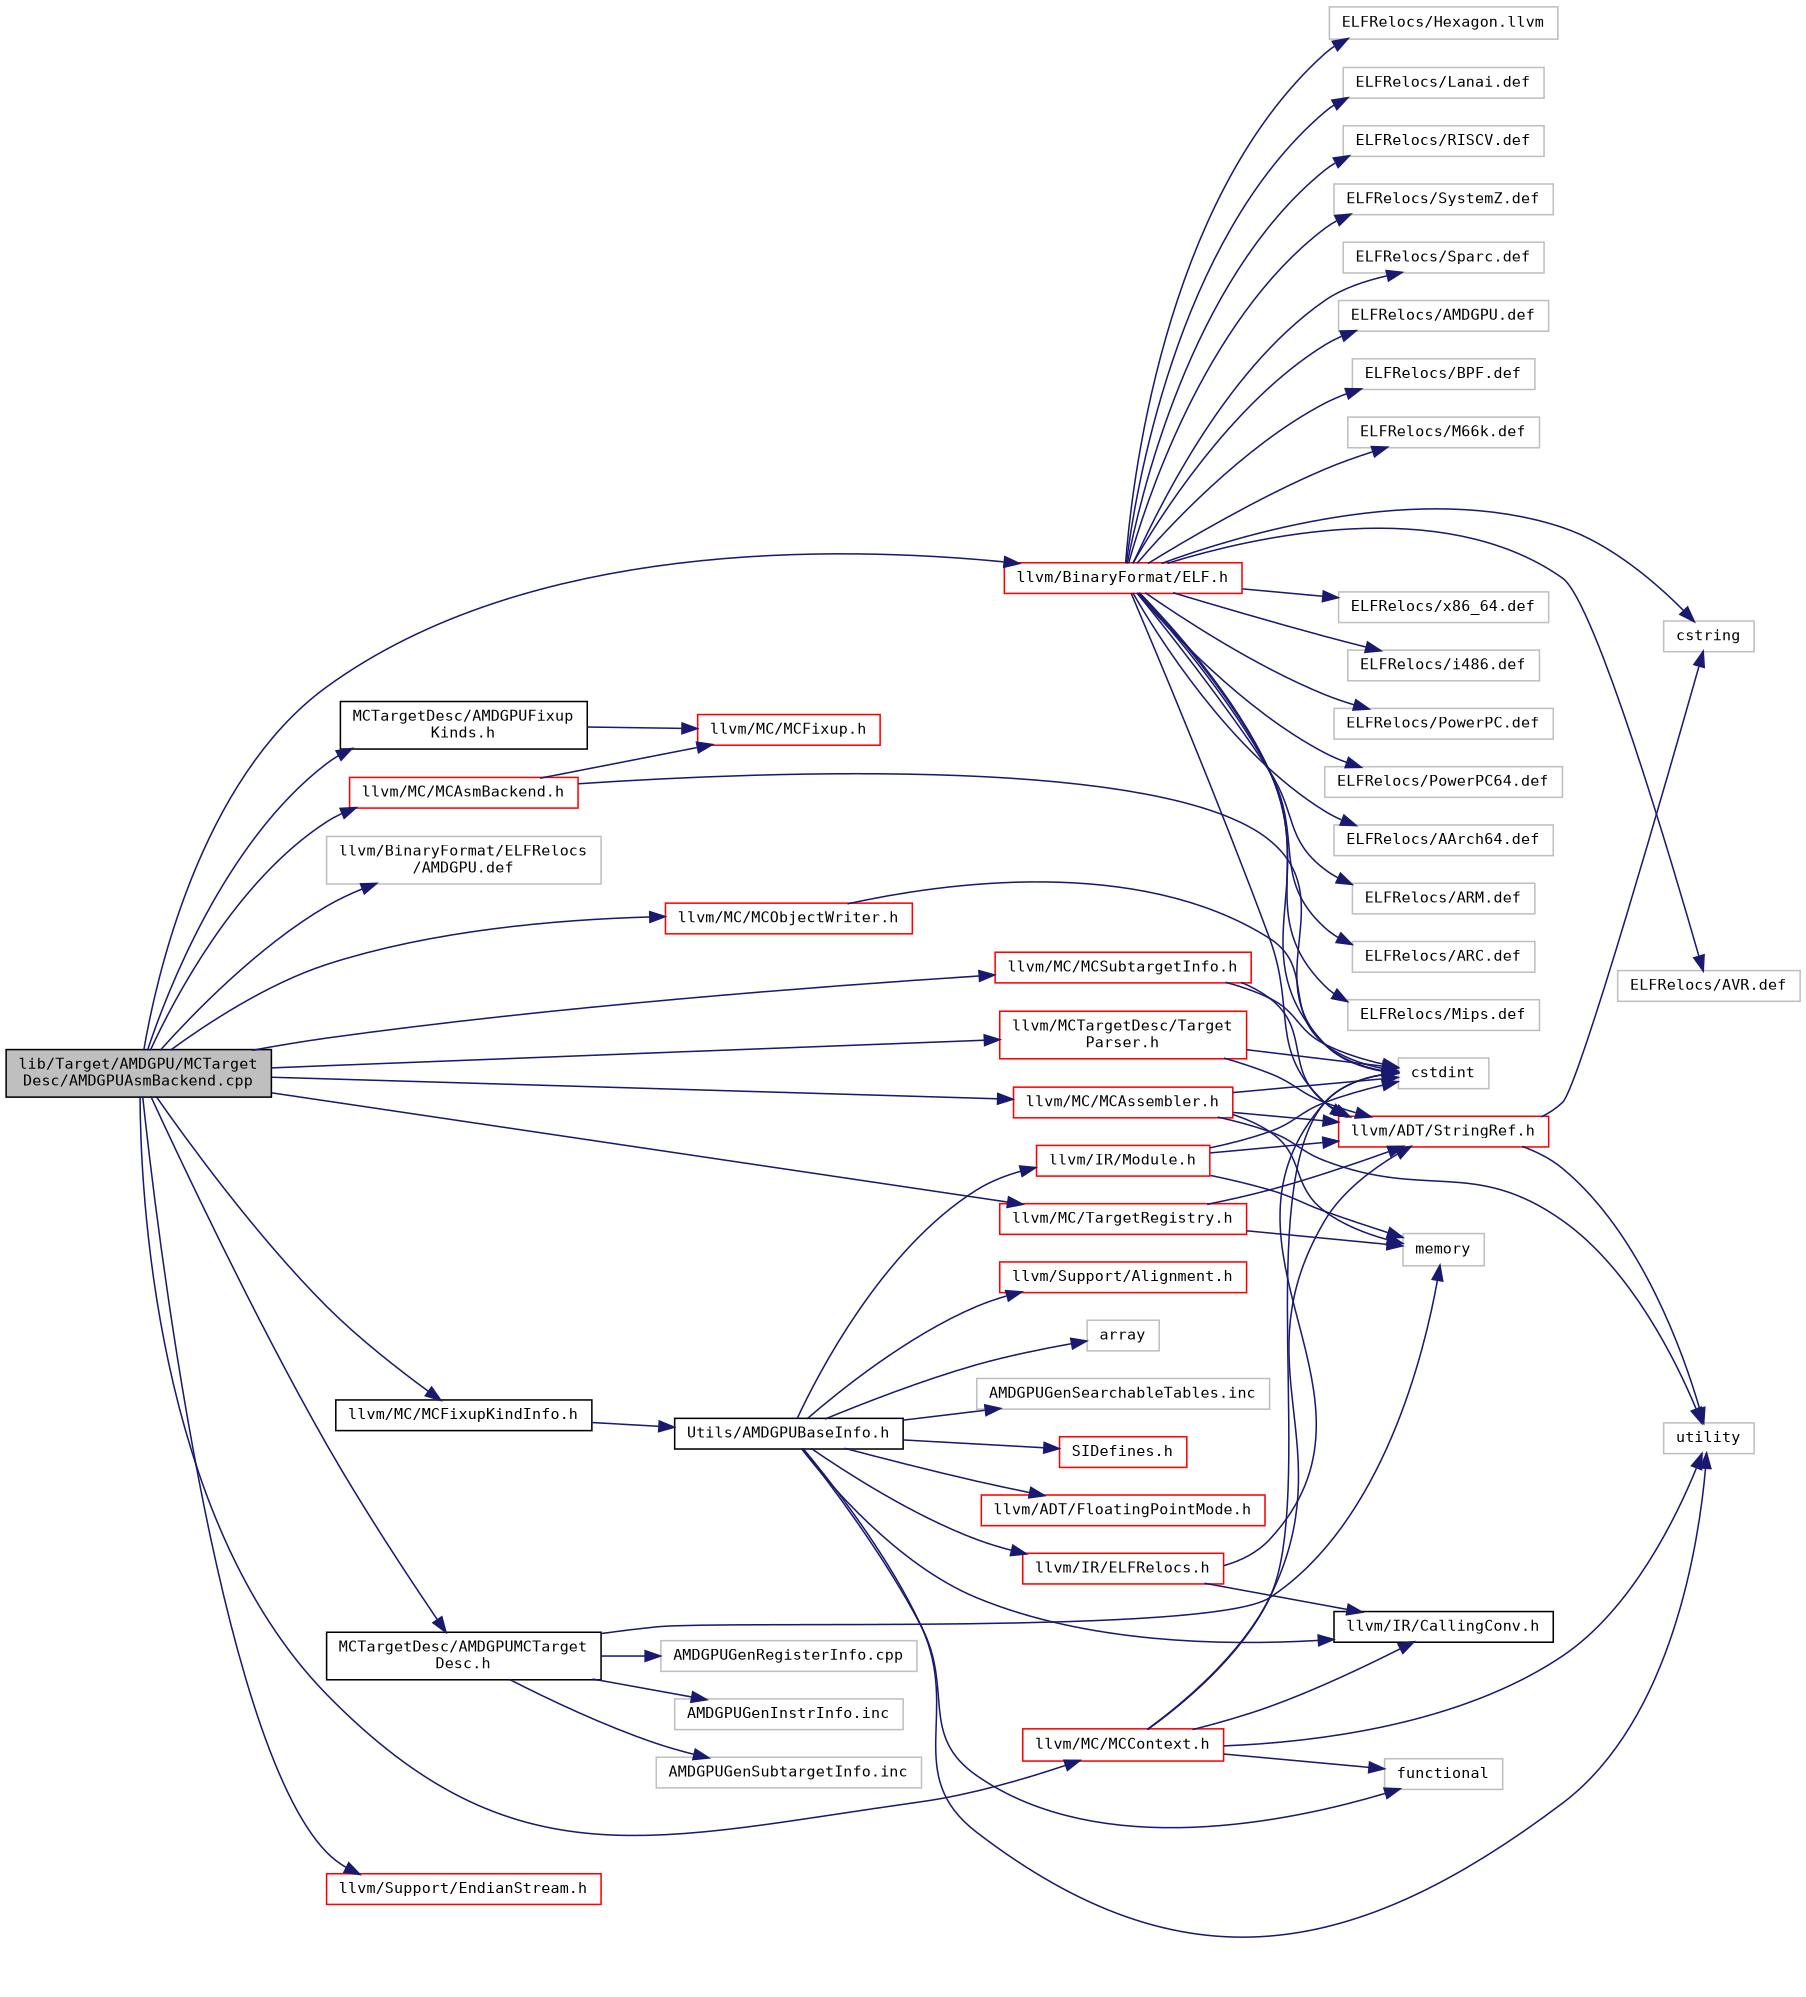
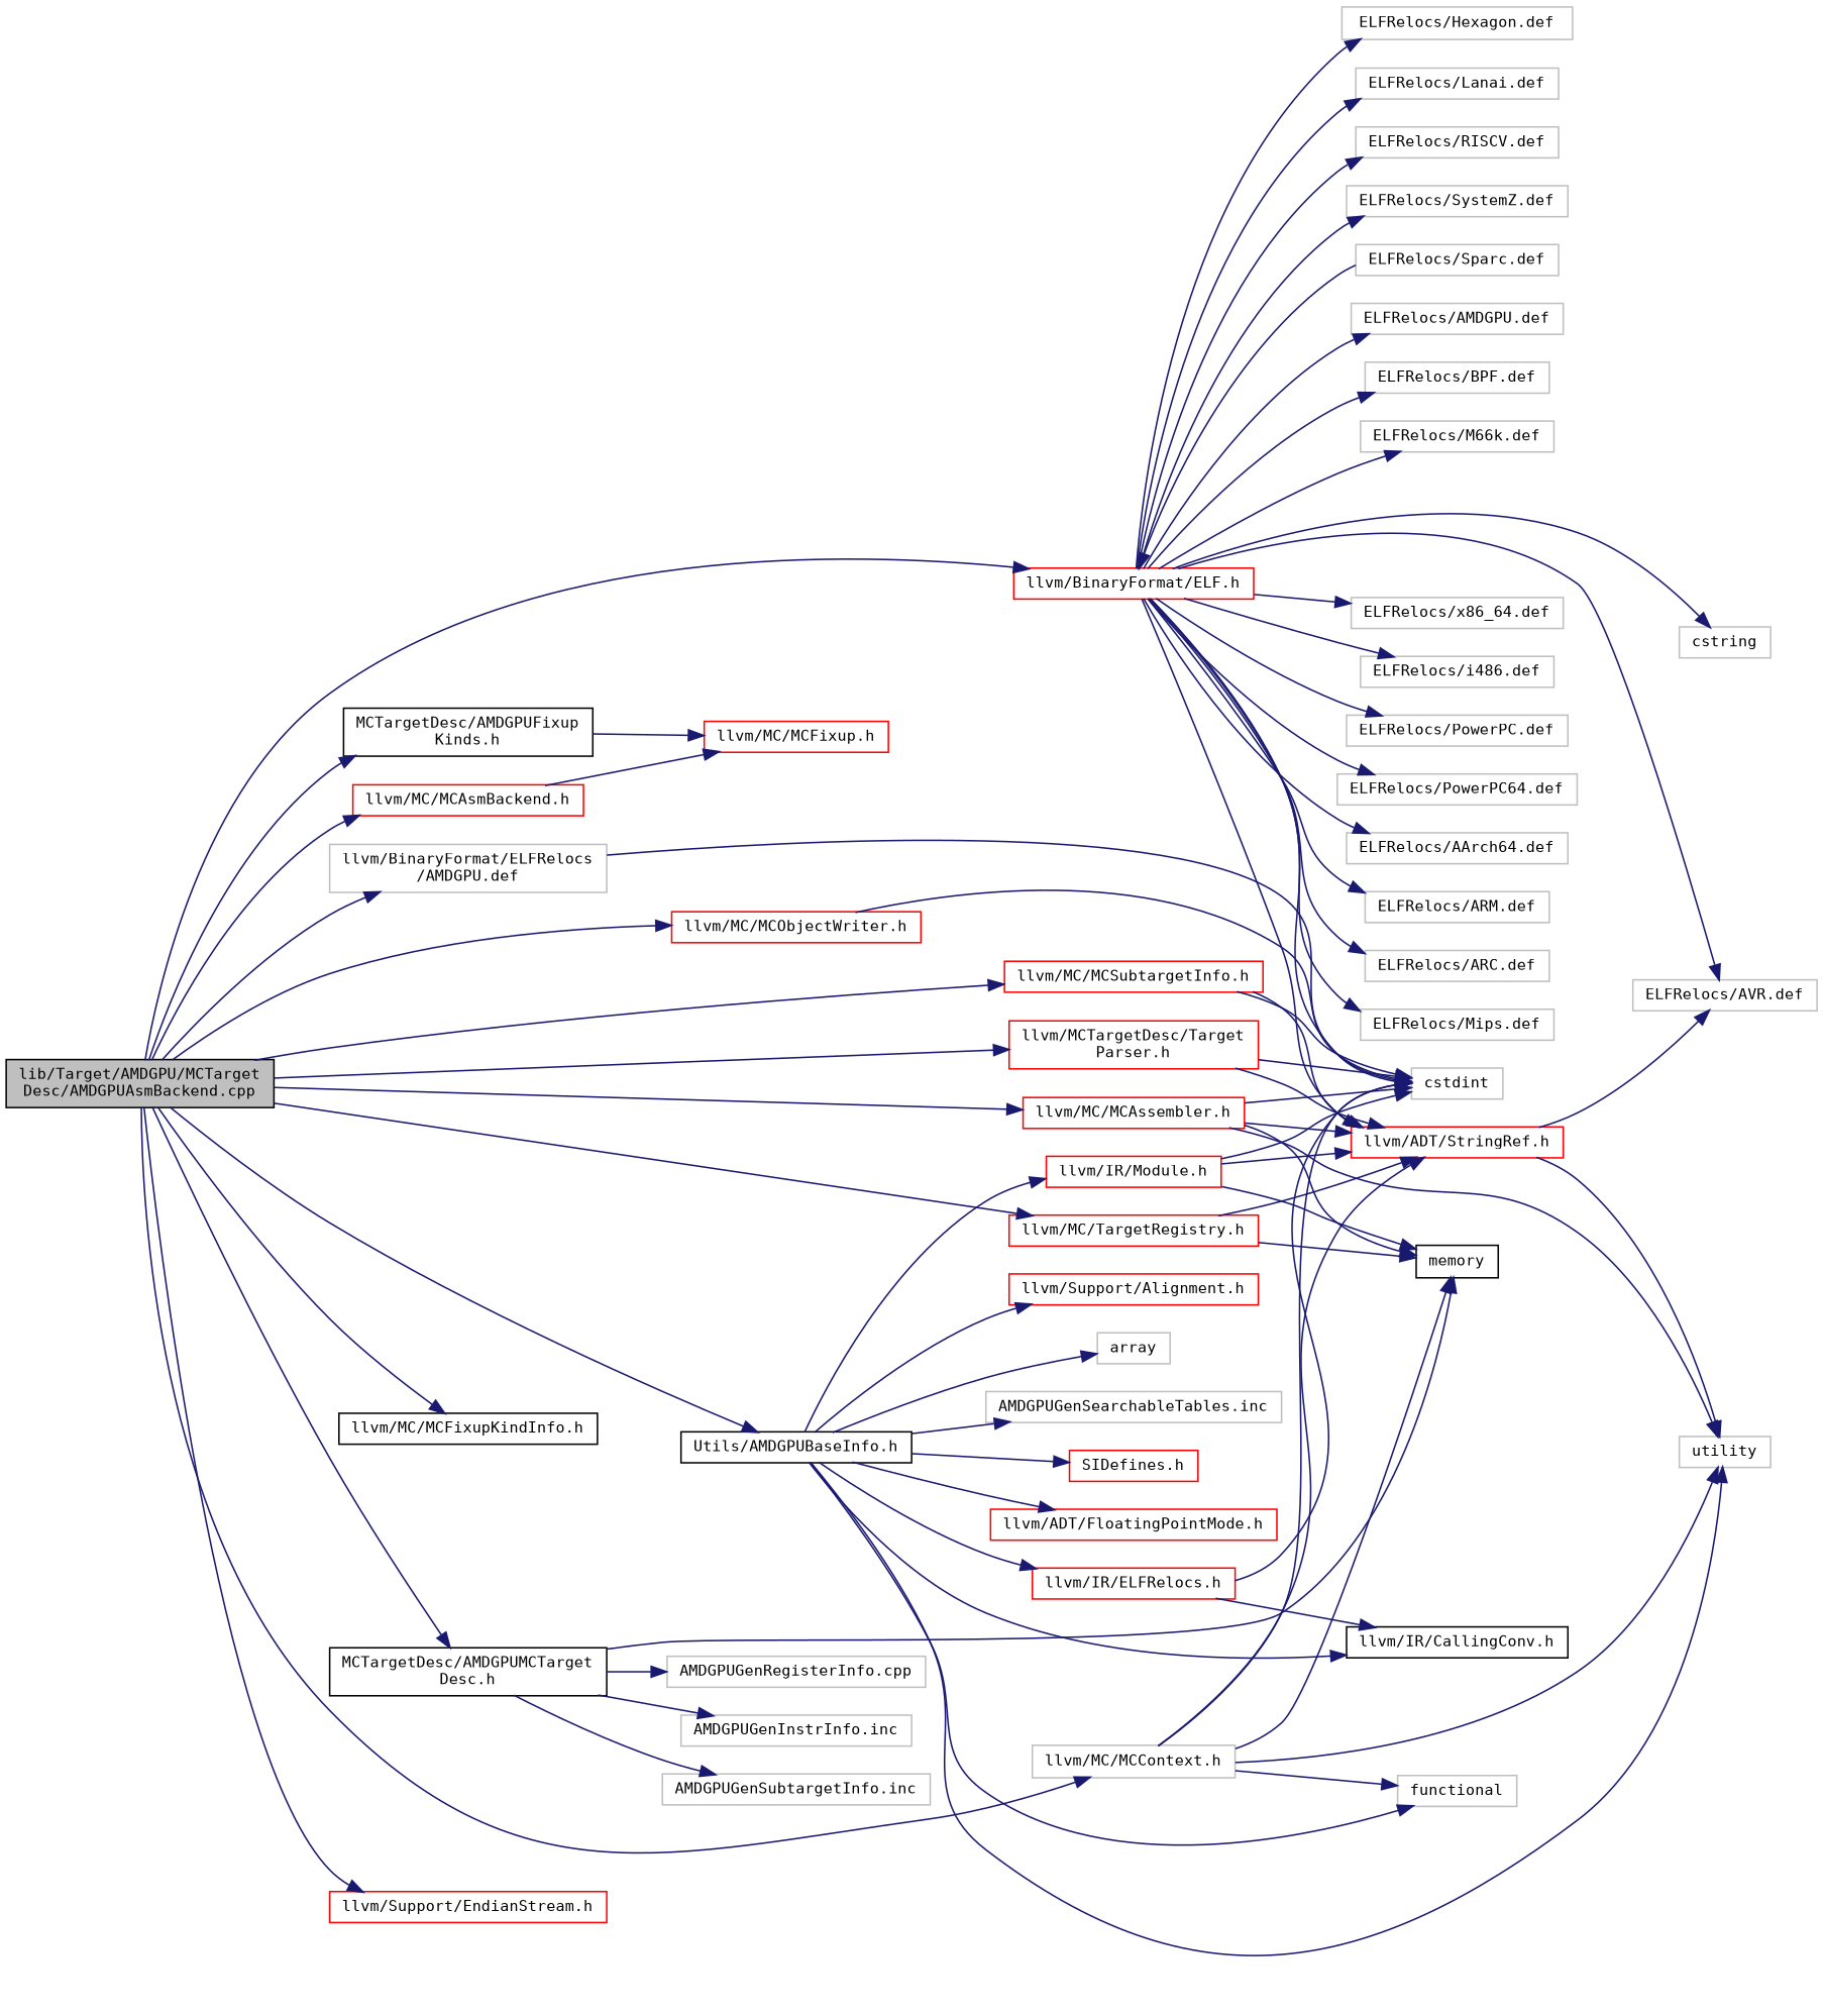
  digraph {
    fontname="DejaVu Sans Mono"
    rankdir=LR
    node [color=grey75 fontname="DejaVu Sans Mono" fontsize=10 shape=record]
    edge [color=midnightblue fontname="DejaVu Sans Mono" fontsize=10 labelfontname=Helvetica labelfontsize=10 style=solid]
    n1 [color=black fillcolor=grey75 fontcolor=black height=0.2 label="lib/Target/AMDGPU/MCTarget\lDesc/AMDGPUAsmBackend.cpp" style=filled width=0.4]
    n2 [color=black height=0.2 label="MCTargetDesc/AMDGPUFixup\lKinds.h" width=0.4]
    n3 [color=black height=0.2 label="MCTargetDesc/AMDGPUMCTarget\lDesc.h" width=0.4]
    n4 [color=black height=0.2 label="Utils/AMDGPUBaseInfo.h" width=0.4]
    n5 [color=red height=0.2 label="llvm/BinaryFormat/ELF.h" width=0.4]
    n6 [color=red height=0.2 label="llvm/MC/MCAsmBackend.h" width=0.4]
    n7 [color=red height=0.2 label="llvm/MC/MCAssembler.h" width=0.4]
-   n8 [color=red height=0.2 label="llvm/MC/MCContext.h" width=0.4]
+   n8 [height=0.2 label="llvm/MC/MCContext.h" width=0.4]
    n9 [color=black height=0.2 label="llvm/MC/MCFixupKindInfo.h" width=0.4]
    n10 [color=red height=0.2 label="llvm/MC/MCObjectWriter.h" width=0.4]
    n11 [color=red height=0.2 label="llvm/MC/MCSubtargetInfo.h" width=0.4]
    n12 [color=red height=0.2 label="llvm/MC/TargetRegistry.h" width=0.4]
    n13 [color=red height=0.2 label="llvm/Support/EndianStream.h" width=0.4]
    n14 [color=red height=0.2 label="llvm/MCTargetDesc/Target\lParser.h" width=0.4]
    n15 [height=0.2 label="llvm/BinaryFormat/ELFRelocs\l/AMDGPU.def" width=0.4]
    n16 [color=red height=0.2 label="llvm/MC/MCFixup.h" width=0.4]
-   n17 [height=0.2 label=memory width=0.4]
+   n17 [color=black height=0.2 label=memory width=0.4]
    n18 [height=0.2 label="AMDGPUGenRegisterInfo.cpp" width=0.4]
    n19 [height=0.2 label="AMDGPUGenInstrInfo.inc" width=0.4]
    n20 [height=0.2 label="AMDGPUGenSubtargetInfo.inc" width=0.4]
    n21 [color=red height=0.2 label="SIDefines.h" width=0.4]
    n22 [color=red height=0.2 label="llvm/ADT/FloatingPointMode.h" width=0.4]
    n23 [color=black height=0.2 label="llvm/IR/CallingConv.h" width=0.4]
    n24 [color=red height=0.2 label="llvm/IR/ELFRelocs.h" width=0.4]
    n25 [color=red height=0.2 label="llvm/IR/Module.h" width=0.4]
    n26 [height=0.2 label=utility width=0.4]
    n27 [color=red height=0.2 label="llvm/Support/Alignment.h" width=0.4]
    n28 [height=0.2 label=array width=0.4]
    n29 [height=0.2 label=functional width=0.4]
    n30 [height=0.2 label="AMDGPUGenSearchableTables.inc" width=0.4]
    n31 [height=0.2 label=cstdint width=0.4]
    n32 [color=red height=0.2 label="llvm/ADT/StringRef.h" width=0.4]
    n33 [height=0.2 label=cstring width=0.4]
    n34 [height=0.2 label="ELFRelocs/x86_64.def" width=0.4]
    n35 [height=0.2 label="ELFRelocs/i486.def" width=0.4]
    n36 [height=0.2 label="ELFRelocs/PowerPC.def" width=0.4]
    n37 [height=0.2 label="ELFRelocs/PowerPC64.def" width=0.4]
    n38 [height=0.2 label="ELFRelocs/AArch64.def" width=0.4]
    n39 [height=0.2 label="ELFRelocs/ARM.def" width=0.4]
    n40 [height=0.2 label="ELFRelocs/ARC.def" width=0.4]
    n41 [height=0.2 label="ELFRelocs/AVR.def" width=0.4]
    n42 [height=0.2 label="ELFRelocs/Mips.def" width=0.4]
-   n43 [height=0.2 label="ELFRelocs/Hexagon.llvm" width=0.4]
+   n43 [height=0.2 label="ELFRelocs/Hexagon.def" width=0.4]
    n44 [height=0.2 label="ELFRelocs/Lanai.def" width=0.4]
    n45 [height=0.2 label="ELFRelocs/RISCV.def" width=0.4]
    n46 [height=0.2 label="ELFRelocs/SystemZ.def" width=0.4]
    n47 [height=0.2 label="ELFRelocs/Sparc.def" width=0.4]
    n48 [height=0.2 label="ELFRelocs/AMDGPU.def" width=0.4]
    n49 [height=0.2 label="ELFRelocs/BPF.def" width=0.4]
    n50 [height=0.2 label="ELFRelocs/M66k.def" width=0.4]
    n1 -> n2
    n1 -> n3
-   n9 -> n4
+   n1 -> n4
    n1 -> n5
    n1 -> n6
    n1 -> n7
    n1 -> n8
    n1 -> n9
    n1 -> n10
    n1 -> n11
    n1 -> n12
    n1 -> n13
    n1 -> n14
    n1 -> n15
    n2 -> n16
    n3 -> n17
    n3 -> n18
    n3 -> n19
    n3 -> n20
    n4 -> n21
    n4 -> n22
    n4 -> n23
    n4 -> n24
    n4 -> n25
    n4 -> n26
    n4 -> n27
    n4 -> n28
    n4 -> n29
    n4 -> n30
    n5 -> n31
    n5 -> n32
    n5 -> n33
    n5 -> n34
    n5 -> n35
    n5 -> n36
    n5 -> n37
    n5 -> n38
    n5 -> n39
    n5 -> n40
    n5 -> n41
    n5 -> n42
    n5 -> n43
    n5 -> n44
    n5 -> n45
    n5 -> n46
-   n5 -> n47
+   n47 -> n5
    n5 -> n48
    n5 -> n49
    n5 -> n50
    n6 -> n16
-   n6 -> n31
+   n15 -> n31
    n7 -> n17
    n7 -> n26
    n7 -> n31
    n7 -> n32
-   n8 -> n23
+   n8 -> n17
    n8 -> n26
    n8 -> n29
    n8 -> n31
    n8 -> n32
    n10 -> n31
    n11 -> n31
    n11 -> n32
    n12 -> n17
    n12 -> n32
    n14 -> n31
    n14 -> n32
    n24 -> n23
    n24 -> n31
    n25 -> n17
    n25 -> n31
    n25 -> n32
    n32 -> n26
-   n32 -> n33
+   n32 -> n41
  }
